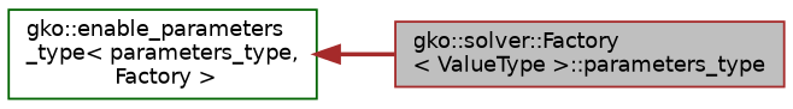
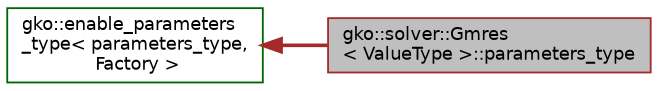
  digraph {
    rankdir=LR
    node [fontname=Helvetica fontsize=10 shape=record style=filled]
-   n1 [color=brown fillcolor=grey75 fontcolor=black height=0.2 label="gko::solver::Factory\l\< ValueType \>::parameters_type" width=0.4]
+   n1 [color=brown fillcolor=grey75 fontcolor=black height=0.2 label="gko::solver::Gmres\l\< ValueType \>::parameters_type" width=0.4]
    n2 [color=darkgreen fillcolor=white height=0.2 label="gko::enable_parameters\l_type\< parameters_type,\l Factory \>" width=0.4]
    n2 -> n1 [color=brown dir=back fontname=Helvetica fontsize=10 labelfontname=Helvetica labelfontsize=10 style=bold]
  }
